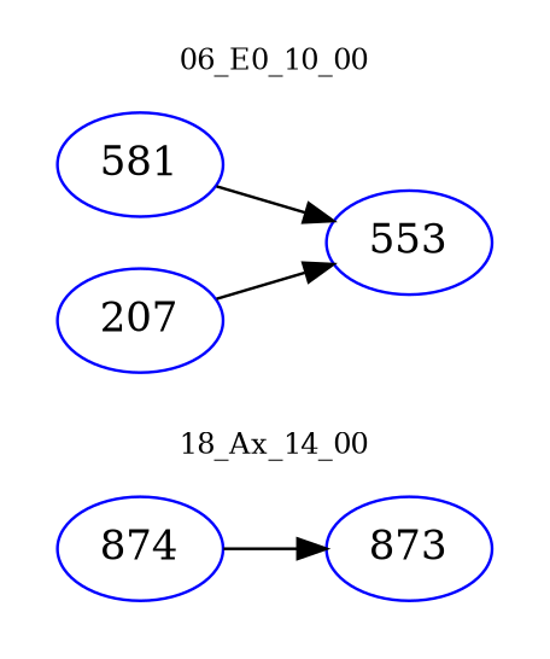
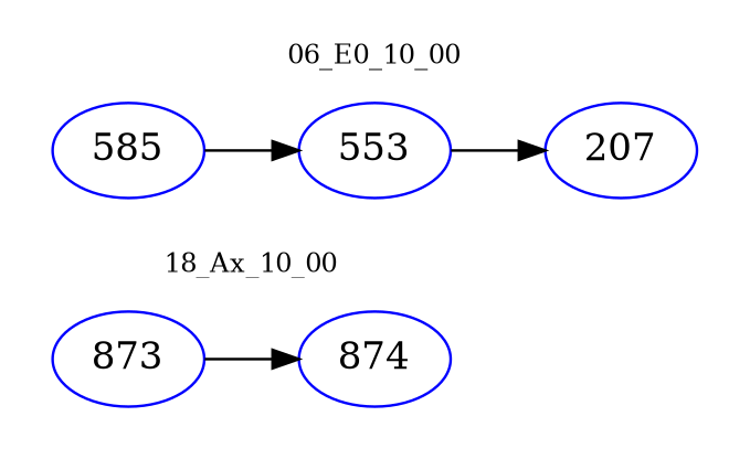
  digraph {
    rankdir=LR
    node [color=blue]
    edge [color=black]
    n1 [label=873]
    n2 [label=874]
-   n3 [label=581]
+   n3 [label=585]
    n4 [label=553]
    n5 [label=207]
    subgraph cluster_1 {
      color=white
      fontsize=10
-     label="18_Ax_14_00"
+     label="18_Ax_10_00"
      n1
      n2
    }
    subgraph cluster_2 {
      color=white
      fontsize=10
      label="06_E0_10_00"
      n3
      n4
      n5
    }
-   n2 -> n1
+   n1 -> n2
    n3 -> n4
-   n5 -> n4
+   n4 -> n5
  }
